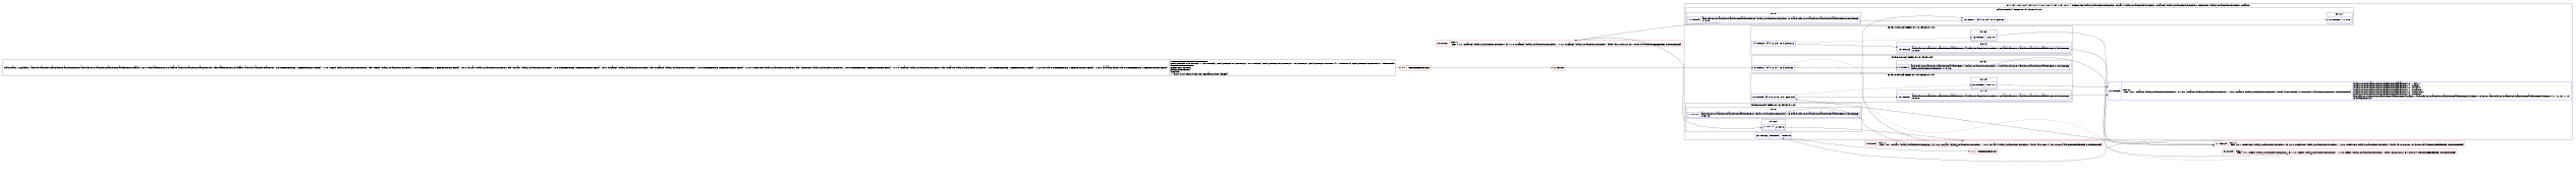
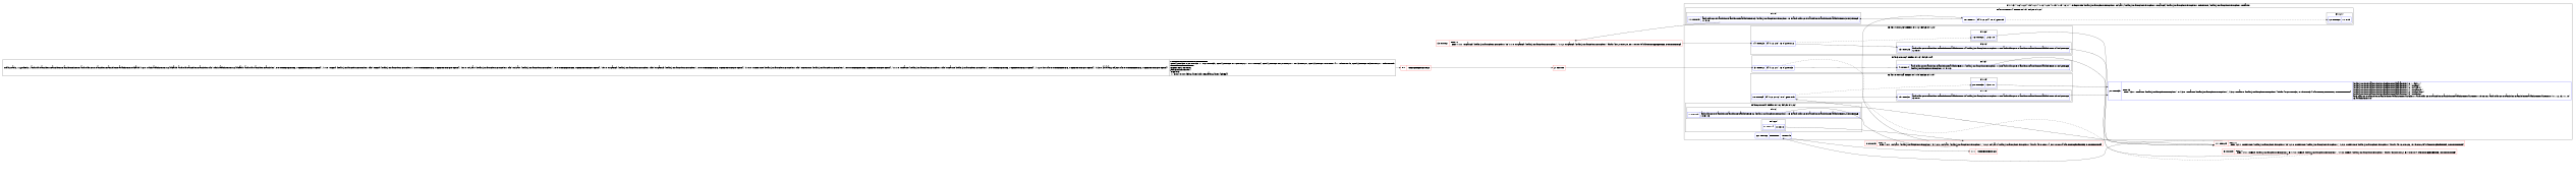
  digraph {
    rankdir=LR
    node [color=blue shape=record]
    n1 [label="{4\:\ 0x0004|androidx.core.transition.TransitionKt$addListener$1 kotlin.jvm.functions.Function1 r13 = androidx.core.transition.TransitionKt$addListener$1.INSTANCE\lkotlin.jvm.functions.Function1 r7 = r13\l}"]
    n2 [label="{3\:\ 0x0002|if ((r12 & 1) != 0) goto L3\l}"]
    n3 [label="{7\:\ 0x000d|androidx.core.transition.TransitionKt$addListener$2 kotlin.jvm.functions.Function1 r13 = androidx.core.transition.TransitionKt$addListener$2.INSTANCE\lr0 = r13\l}"]
    n4 [label="{8\:\ 0x0014|r0 = r8\l}"]
    n5 [label="{11\:\ 0x0019|androidx.core.transition.TransitionKt$addListener$3 kotlin.jvm.functions.Function1 r8 = androidx.core.transition.TransitionKt$addListener$3.INSTANCE\lr1 = r8\l}"]
    n6 [label="{12\:\ 0x0020|r1 = r9\l}"]
    n7 [label="{10\:\ 0x0017|if ((r12 & 4) != 0) goto L9\l}"]
    n8 [label="{15\:\ 0x0025|androidx.core.transition.TransitionKt$addListener$4 kotlin.jvm.functions.Function1 r8 = androidx.core.transition.TransitionKt$addListener$4.INSTANCE\lr2 = r8\l}"]
    n9 [label="{16\:\ 0x002c|r2 = r10\l}"]
    n10 [label="{14\:\ 0x0023|if ((r12 & 8) != 0) goto L12\l}"]
    n11 [label="{19\:\ 0x0031|androidx.core.transition.TransitionKt$addListener$5 kotlin.jvm.functions.Function1 r8 = androidx.core.transition.TransitionKt$addListener$5.INSTANCE\lr3 = r8\l}"]
    n12 [label="{20\:\ 0x0038|r3 = r11\l}"]
    n13 [label="{18\:\ 0x002f|if ((r12 & 16) != 0) goto L15\l}"]
    n14 [label="{21\:\ 0x0039|PHI: r3 \l  PHI: (r3v1 'onPause' kotlin.jvm.functions.Function1) = (r3v0 'onPause' kotlin.jvm.functions.Function1), (r3v2 'onPause' kotlin.jvm.functions.Function1) binds: [B:20:0x0038, B:19:0x0031] A[DONT_GENERATE, DONT_INLINE]\l|kotlin.jvm.internal.Intrinsics.checkNotNullParameter(r6, \"\<this\>\")\lkotlin.jvm.internal.Intrinsics.checkNotNullParameter(r7, \"onEnd\")\lkotlin.jvm.internal.Intrinsics.checkNotNullParameter(r0, \"onStart\")\lkotlin.jvm.internal.Intrinsics.checkNotNullParameter(r1, \"onCancel\")\lkotlin.jvm.internal.Intrinsics.checkNotNullParameter(r2, \"onResume\")\lkotlin.jvm.internal.Intrinsics.checkNotNullParameter(r3, \"onPause\")\landroidx.core.transition.TransitionKt$addListener$listener$1 androidx.core.transition.TransitionKt$addListener$listener$1 r5 = new androidx.core.transition.TransitionKt$addListener$listener$1(r7, r2, r3, r1, r0)\lr6.addListener(r5)\l}"]
    n15 [label="{22\:\ 0x006c|RETURN\l|return r5\l}"]
    n16 [color=red label="{5\:\ 0x0009|PHI: r7 \l  PHI: (r7v1 'onEnd' kotlin.jvm.functions.Function1) = (r7v0 'onEnd' kotlin.jvm.functions.Function1), (r7v3 'onEnd' kotlin.jvm.functions.Function1) binds: [B:3:0x0002, B:4:0x0004] A[DONT_GENERATE, DONT_INLINE]\l}"]
    n17 [color=red label="{9\:\ 0x0015|PHI: r0 \l  PHI: (r0v1 'onStart' kotlin.jvm.functions.Function1) = (r0v0 'onStart' kotlin.jvm.functions.Function1), (r0v2 'onStart' kotlin.jvm.functions.Function1) binds: [B:8:0x0014, B:7:0x000d] A[DONT_GENERATE, DONT_INLINE]\l}"]
    n18 [color=red label="{13\:\ 0x0021|PHI: r1 \l  PHI: (r1v1 'onCancel' kotlin.jvm.functions.Function1) = (r1v0 'onCancel' kotlin.jvm.functions.Function1), (r1v2 'onCancel' kotlin.jvm.functions.Function1) binds: [B:12:0x0020, B:11:0x0019] A[DONT_GENERATE, DONT_INLINE]\l}"]
    n19 [color=red label="{17\:\ 0x002d|PHI: r2 \l  PHI: (r2v1 'onResume' kotlin.jvm.functions.Function1) = (r2v0 'onResume' kotlin.jvm.functions.Function1), (r2v2 'onResume' kotlin.jvm.functions.Function1) binds: [B:16:0x002c, B:15:0x0025] A[DONT_GENERATE, DONT_INLINE]\l}"]
    n20 [color=red label="{1\:\ ?|MTH_EXIT_BLOCK\l}"]
    n21 [color=red label="{0\:\ ?|MTH_ENTER_BLOCK\l}"]
    n22 [color=red label="{2\:\ 0x0000}"]
    n23 [label="{public static \/* synthetic *\/ android.transition.Transition$TransitionListener androidx.core.transition.TransitionKt.addListener$default((r6v0 '$this$addListener_u24default' android.transition.Transition A[D('$this$addListener_u24default' android.transition.Transition), IMMUTABLE_TYPE, METHOD_ARGUMENT]), (r7v0 'onEnd' kotlin.jvm.functions.Function1 A[D('onEnd' kotlin.jvm.functions.Function1), IMMUTABLE_TYPE, METHOD_ARGUMENT]), (r8v0 'onStart' kotlin.jvm.functions.Function1 A[D('onStart' kotlin.jvm.functions.Function1), IMMUTABLE_TYPE, METHOD_ARGUMENT]), (r9v0 'onCancel' kotlin.jvm.functions.Function1 A[D('onCancel' kotlin.jvm.functions.Function1), IMMUTABLE_TYPE, METHOD_ARGUMENT]), (r10v0 'onResume' kotlin.jvm.functions.Function1 A[D('onResume' kotlin.jvm.functions.Function1), IMMUTABLE_TYPE, METHOD_ARGUMENT]), (r11v0 'onPause' kotlin.jvm.functions.Function1 A[D('onPause' kotlin.jvm.functions.Function1), IMMUTABLE_TYPE, METHOD_ARGUMENT]), (r12v0 int A[IMMUTABLE_TYPE, METHOD_ARGUMENT]), (r13v0 java.lang.Object A[IMMUTABLE_TYPE, METHOD_ARGUMENT]))  | METHOD_CANDIDATE_FOR_INLINE\lCROSS_EDGE: B:20:0x0038 \-\> B:21:0x0039, CROSS_EDGE: B:16:0x002c \-\> B:17:0x002d, CROSS_EDGE: B:12:0x0020 \-\> B:13:0x0021, CROSS_EDGE: B:8:0x0014 \-\> B:9:0x0015, CROSS_EDGE: B:3:0x0002 \-\> B:5:0x0009\lINLINE_NOT_NEEDED\lTYPE_VARS: EMPTY\lJadxCommentsAttr\{\l DEBUG: \l \-\> Don't trust debug lines info. Repeating lines: [69=6]\}\l}" color=""]
    subgraph cluster_1 {
      label="R(7:(1:3)|(1:6)(1:22)|(1:9)(1:21)|(1:12)(1:20)|(1:15)(1:19)|16|17) | DECL_VAR: kotlin.jvm.functions.Function1 onStart, kotlin.jvm.functions.Function1 onCancel, kotlin.jvm.functions.Function1 onResume, kotlin.jvm.functions.Function1 onPause\l"
      n14
      n15
      subgraph cluster_2 {
        label="IF [B:3:0x0002] THEN: R(1:3) ELSE: null"
        n2
        subgraph cluster_3 {
          label="R(1:3)"
          n1
        }
      }
      subgraph cluster_4 {
        label="IF [B:6:0x000b] THEN: R(1:6) ELSE: R(1:22)"
        subgraph cluster_5 {
          label="R(1:6)"
          n3
        }
        subgraph cluster_6 {
          label="R(1:22)"
          n4
        }
      }
      subgraph cluster_7 {
        label="IF [B:10:0x0017] THEN: R(1:9) ELSE: R(1:21)"
        n7
        subgraph cluster_8 {
          label="R(1:9)"
          n5
        }
        subgraph cluster_9 {
          label="R(1:21)"
          n6
        }
      }
      subgraph cluster_10 {
        label="IF [B:14:0x0023] THEN: R(1:12) ELSE: R(1:20)"
        n10
        subgraph cluster_11 {
          label="R(6:12)"
          n8
        }
        subgraph cluster_12 {
          label="R(1:60)"
          n9
        }
      }
      subgraph cluster_13 {
        label="IF [B:18:0x002f] THEN: R(1:15) ELSE: R(1:19)"
        n13
        subgraph cluster_14 {
          label="R(1:15)"
          n11
        }
        subgraph cluster_15 {
          label="R(1:19)"
          n12
        }
      }
    }
    n1 -> n16
    n2 -> n1
    n2 -> n16 [style=dashed]
    n3 -> n17
    n4 -> n17
    n5 -> n18
-   n5 -> n7
+   n7 -> n5
    n7 -> n6 [style=dashed]
    n8 -> n19
    n9 -> n19
    n10 -> n8
    n10 -> n9 [style=dashed]
    n11 -> n14
    n12 -> n14
    n13 -> n11
    n13 -> n12 [style=dashed]
    n15 -> n20
    n17 -> n7
-   n18 -> n4
+   n18 -> n10
    n19 -> n13
    n19 -> n15
    n21 -> n22
    n22 -> n2
    n23 -> n21
  }
